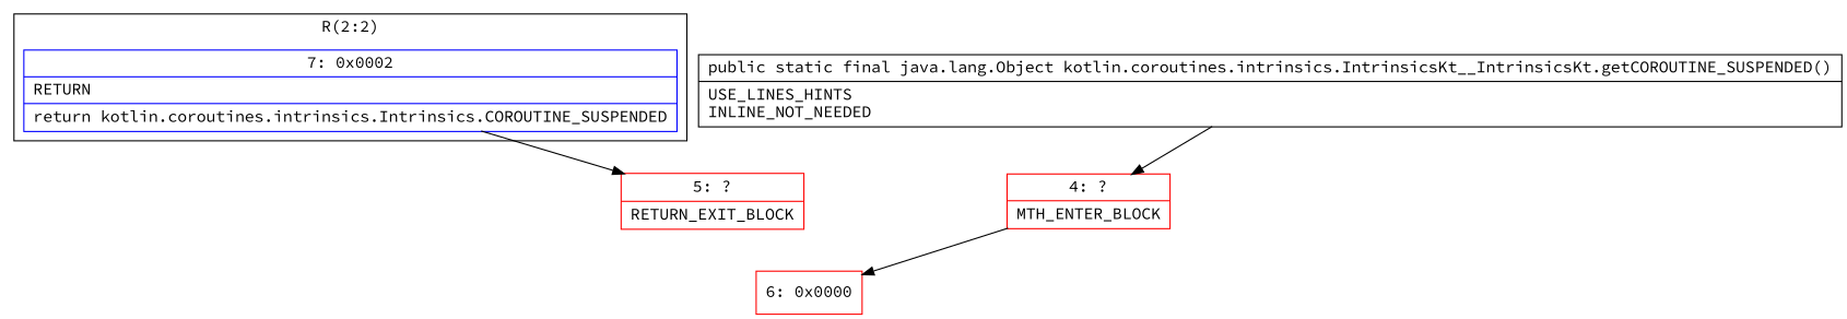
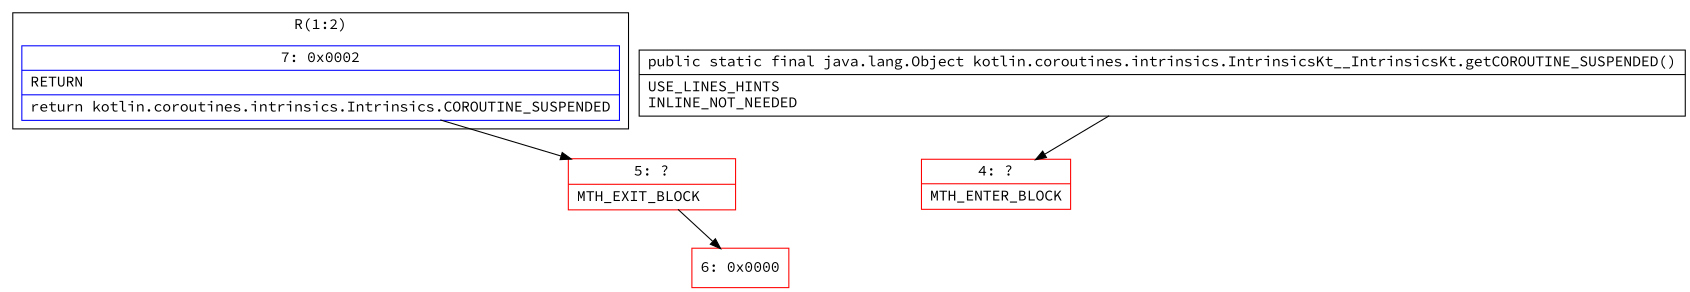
  digraph {
    fontname="Source Code Pro"
    node [color=red fontname="Source Code Pro" shape=record]
    edge [fontname="Source Code Pro"]
    n1 [color=blue label="{7\:\ 0x0002|RETURN\l|return kotlin.coroutines.intrinsics.Intrinsics.COROUTINE_SUSPENDED\l}"]
-   n2 [label="{5\:\ ?|RETURN_EXIT_BLOCK\l}"]
+   n2 [label="{5\:\ ?|MTH_EXIT_BLOCK\l}"]
    n3 [label="{4\:\ ?|MTH_ENTER_BLOCK\l}"]
    n4 [label="{6\:\ 0x0000}"]
    n5 [label="{public static final java.lang.Object kotlin.coroutines.intrinsics.IntrinsicsKt__IntrinsicsKt.getCOROUTINE_SUSPENDED()  | USE_LINES_HINTS\lINLINE_NOT_NEEDED\l}" color=""]
    subgraph cluster_1 {
-     label="R(2:2)"
+     label="R(1:2)"
      n1
    }
    n1 -> n2
-   n3 -> n4
+   n2 -> n4
    n5 -> n3
  }
